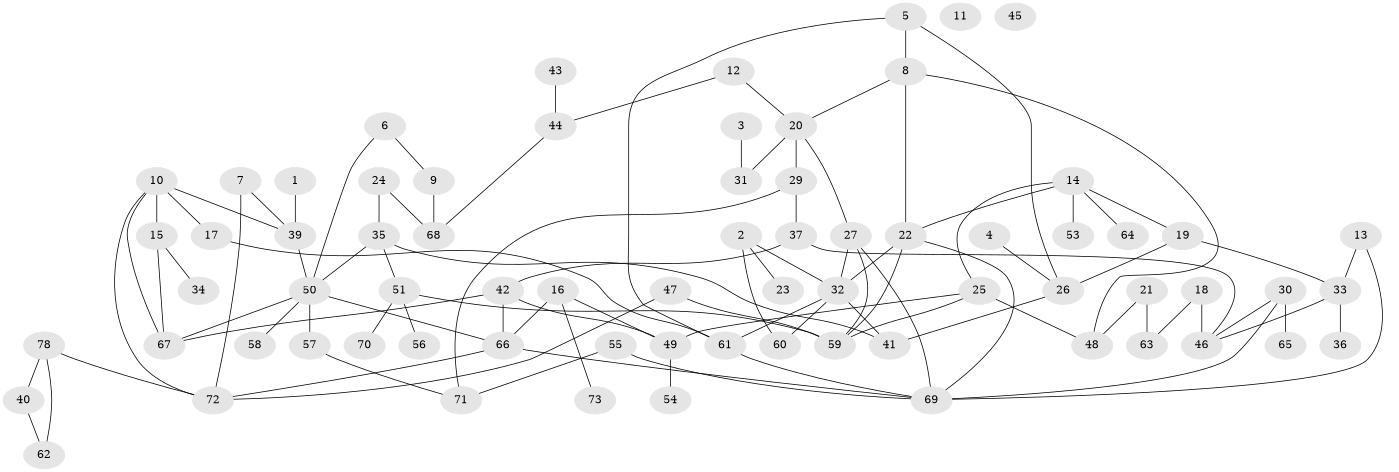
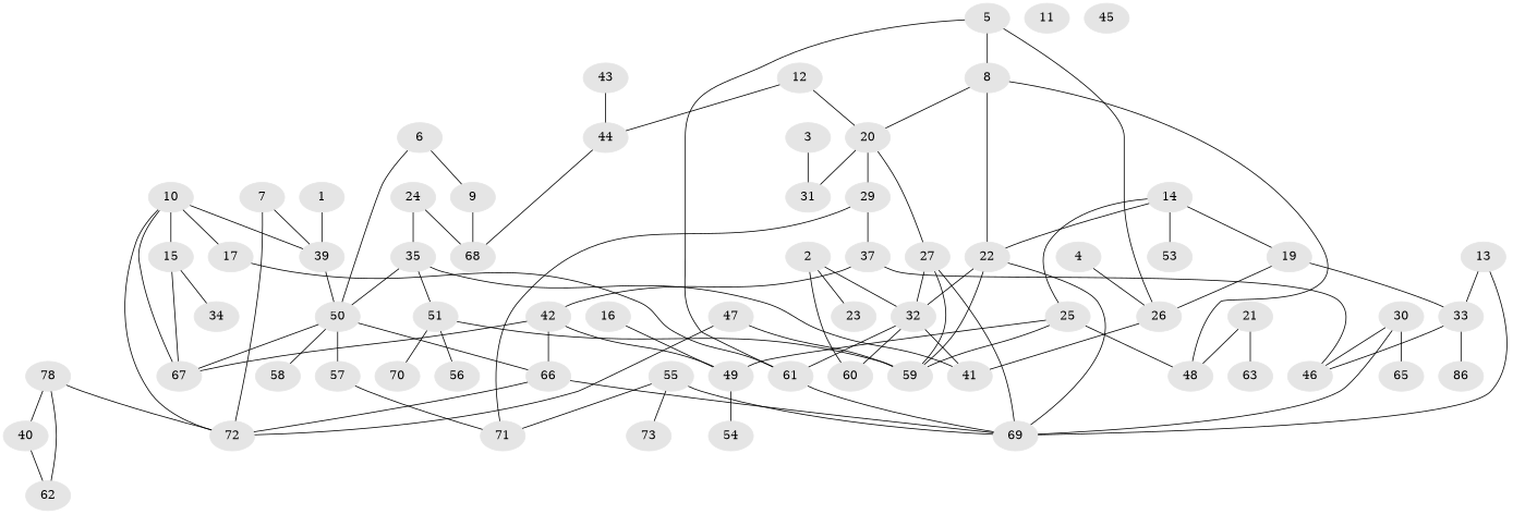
  graph {
    node [color=gray90 style=filled]
    1
    39
    50
    2
    23
    32
    60
    61
    41
    3
    31
    4
    26
    5
    8
    20
    22
    48
    69
    6
    9
    68
    67
    66
    57
    58
    7
    72
    27
    29
    59
    10
    15
    17
    34
    11
    12
    44
    13
    33
    46
-   36
+   36 [label=86]
    14
    19
    25
    53
-   64
    49
    16
    54
-   18
    63
    37
    71
    21
    24
    35
    51
    42
    30
    65
    56
    70
    n64 [label=78]
    40
    62
    43
    45
    47
    55
    73
    1 -- 39
    39 -- 50
    50 -- 67
    50 -- 66
    50 -- 57
    50 -- 58
    2 -- 23
    2 -- 32
    2 -- 60
    32 -- 60
    32 -- 61
    32 -- 41
    61 -- 69
    3 -- 31
    4 -- 26
    26 -- 41
    5 -- 61
    5 -- 26
    5 -- 8
    8 -- 20
    8 -- 22
    8 -- 48
    20 -- 31
    20 -- 27
    20 -- 29
    22 -- 32
    22 -- 69
    22 -- 59
    6 -- 50
    6 -- 9
    9 -- 68
    66 -- 69
    66 -- 72
    57 -- 71
    7 -- 39
    7 -- 72
    27 -- 32
    27 -- 69
    27 -- 59
    29 -- 37
    29 -- 71
    10 -- 39
    10 -- 67
    10 -- 72
    10 -- 15
    10 -- 17
    15 -- 67
    15 -- 34
    17 -- 61
    12 -- 20
    12 -- 44
    44 -- 68
    13 -- 69
    13 -- 33
    33 -- 46
    33 -- 36
    14 -- 22
    14 -- 19
    14 -- 25
    14 -- 53
-   14 -- 64
    19 -- 26
    19 -- 33
    25 -- 48
    25 -- 59
    25 -- 49
    49 -- 54
-   16 -- 66
    16 -- 49
-   18 -- 46
-   18 -- 63
    37 -- 46
    37 -- 42
    21 -- 48
    21 -- 63
    24 -- 68
    24 -- 35
    35 -- 50
    35 -- 41
    35 -- 51
    51 -- 59
    51 -- 56
    51 -- 70
    42 -- 67
    42 -- 66
    42 -- 49
    30 -- 69
    30 -- 46
    30 -- 65
    n64 -- 72
    n64 -- 40
    n64 -- 62
    40 -- 62
    43 -- 44
    47 -- 72
    47 -- 59
    55 -- 69
    55 -- 71
-   16 -- 73
+   55 -- 73
  }
